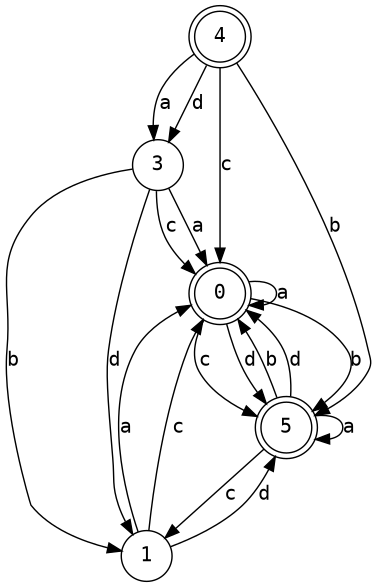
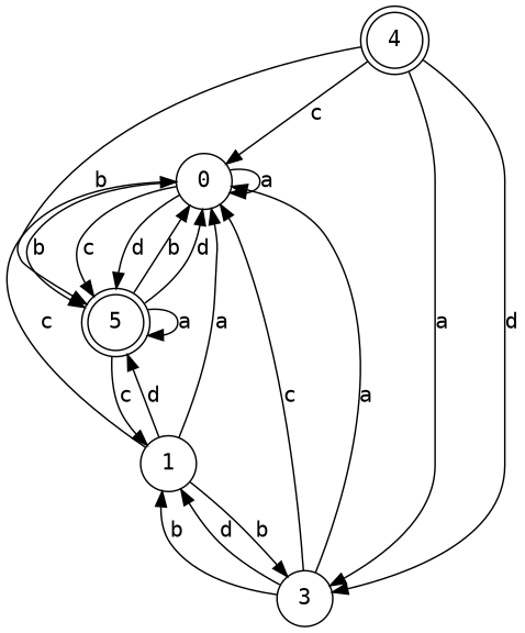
  digraph {
    fontname="DejaVu Sans Mono"
    rankdir=TB
    node [color=black fillcolor=white fontname="DejaVu Sans Mono" shape=doublecircle style="rounded,filled"]
    edge [fontname="DejaVu Sans Mono"]
-   n1 [label=0]
+   n1 [label=0 shape=circle]
    n2 [label=5]
    n3 [label=1 shape=circle style=filled]
    n4 [label=3 shape=circle style=filled]
    n5 [label=4]
    n1 -> n1 [label=a]
    n1 -> n2 [label=b]
    n1 -> n2 [label=c]
    n1 -> n2 [label=d]
    n2 -> n1 [label=b]
    n2 -> n1 [label=d]
    n2 -> n2 [label=a]
    n2 -> n3 [label=c]
    n3 -> n1 [label=a]
    n3 -> n1 [label=c]
    n3 -> n2 [label=d]
+   n3 -> n4 [label=b]
    n4 -> n1 [label=a]
    n4 -> n1 [label=c]
    n4 -> n3 [label=b]
    n4 -> n3 [label=d]
    n5 -> n1 [label=c]
    n5 -> n2 [label=b]
    n5 -> n4 [label=a]
    n5 -> n4 [label=d]
  }
